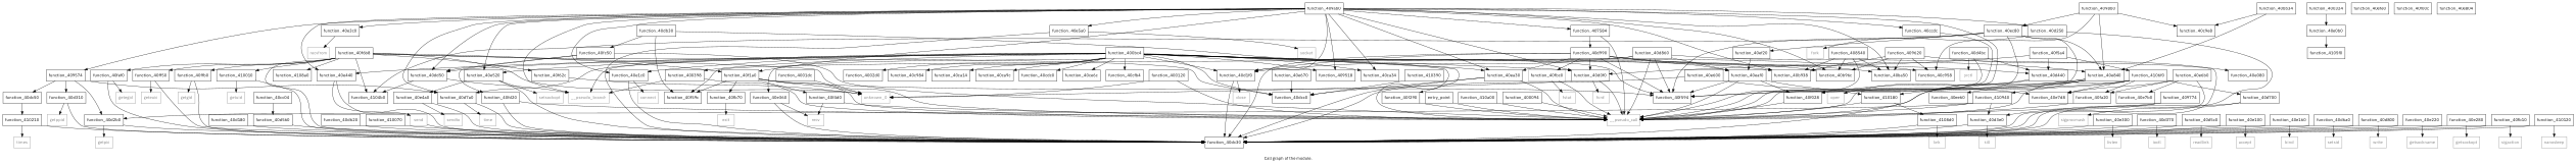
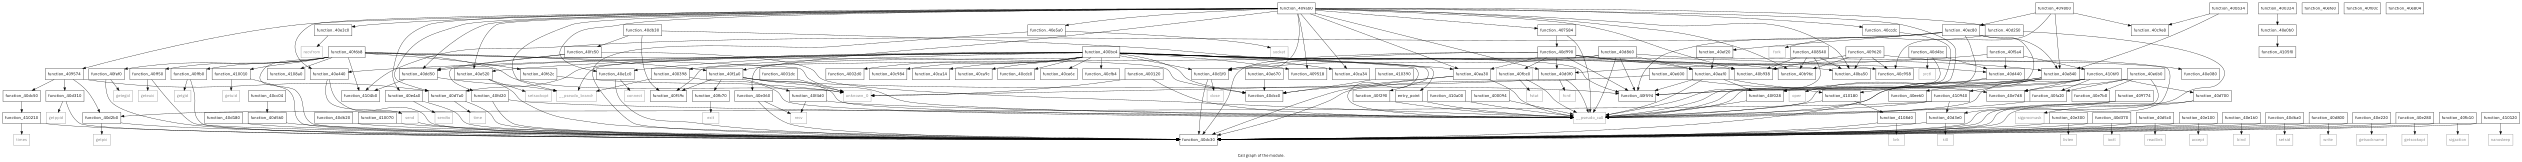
  digraph {
    fontname="IBM Plex Sans"
    label="Call graph of the module."
    node [fontname="IBM Plex Sans" shape=record]
    edge [fontname="IBM Plex Sans"]
    n1 [label="{function_40d0f0}"]
    n2 [color=gray50 fontcolor=gray50 label="{unknown_0}"]
    n3 [color=gray50 fontcolor=gray50 label="{fcntl}"]
    n4 [color=gray50 fontcolor=gray50 label="{__pseudo_call}"]
    n5 [label="{function_40d1f0}"]
    n6 [label="{function_40dc30}"]
    n7 [color=gray50 fontcolor=gray50 label="{close}"]
    n8 [label="{function_40d180}"]
    n9 [label="{function_40d250}"]
    n10 [color=gray50 fontcolor=gray50 label="{fork}"]
    n11 [label="{function_40e080}"]
    n12 [label="{function_40e300}"]
    n13 [color=gray50 fontcolor=gray50 label="{listen}"]
    n14 [label="{function_40d2b0}"]
    n15 [color=gray50 fontcolor=gray50 label="{getpid}"]
    n16 [label="{function_40d310}"]
    n17 [color=gray50 fontcolor=gray50 label="{getppid}"]
    n18 [label="{function_40ee60}"]
    n19 [label="{function_40d370}"]
    n20 [color=gray50 fontcolor=gray50 label="{ioctl}"]
    n21 [label="{function_40d3e0}"]
    n22 [color=gray50 fontcolor=gray50 label="{kill}"]
    n23 [label="{function_40d440}"]
    n24 [color=gray50 fontcolor=gray50 label="{open}"]
    n25 [label="{function_40d4bc}"]
    n26 [color=gray50 fontcolor=gray50 label="{prctl}"]
    n27 [label="{function_40d560}"]
    n28 [label="{function_40ec80}"]
    n29 [label="{function_40ef20}"]
    n30 [label="{function_40e840}"]
    n31 [label="{function_40f028}"]
    n32 [label="{function_40f594}"]
    n33 [label="{function_4104b0}"]
    n34 [label="{function_40eaf0}"]
    n35 [label="{function_410180}"]
    n36 [label="{function_40d5c0}"]
    n37 [color=gray50 fontcolor=gray50 label="{readlink}"]
    n38 [label="{function_40d990}"]
    n39 [label="{function_40ea30}"]
    n40 [color=gray50 label="{function_40fbc0}"]
    n41 [label="{function_40dcc0}"]
    n42 [color=gray50 fontcolor=gray50 label="{fstat}"]
    n43 [label="{function_40e360}"]
    n44 [color=gray50 fontcolor=gray50 label="{recv}"]
    n45 [label="{function_40e0b0}"]
    n46 [label="{function_4105f0}"]
    n47 [label="{function_40e5a0}"]
    n48 [color=gray50 fontcolor=gray50 label="{socket}"]
    n49 [label="{function_40efe0}"]
    n50 [label="{function_40d620}"]
    n51 [label="{function_40e3c0}"]
    n52 [color=gray50 fontcolor=gray50 label="{recvfrom}"]
    n53 [label="{function_40db30}"]
    n54 [label="{function_40f59c}"]
    n55 [label="{function_40fc50}"]
    n56 [label="{function_40dd50}"]
    n57 [label="{function_40fd20}"]
    n58 [label="{function_40e600}"]
    n59 [label="{function_40e7d8}"]
    n60 [label="{function_40e100}"]
    n61 [color=gray50 fontcolor=gray50 label="{accept}"]
    n62 [label="{function_40e670}"]
    n63 [label="{function_40e6b0}"]
    n64 [label="{function_40e7b0}"]
    n65 [label="{function_40fa20}"]
    n66 [label="{function_40e160}"]
    n67 [color=gray50 fontcolor=gray50 label="{bind}"]
    n68 [label="{function_40d6a0}"]
    n69 [color=gray50 fontcolor=gray50 label="{setsid}"]
    n70 [label="{function_40e440}"]
    n71 [color=gray50 fontcolor=gray50 label="{send}"]
    n72 [label="{function_40dc50}"]
    n73 [label="{function_410210}"]
    n74 [color=gray50 fontcolor=gray50 label="{times}"]
    n75 [label="{function_40e1c0}"]
    n76 [color=gray50 fontcolor=gray50 label="{connect}"]
    n77 [label="{function_40d700}"]
    n78 [color=gray50 fontcolor=gray50 label="{sigprocmask}"]
    n79 [label="{function_40e4a0}"]
    n80 [color=gray50 fontcolor=gray50 label="{sendto}"]
    n81 [label="{function_40d7a0}"]
    n82 [color=gray50 fontcolor=gray50 label="{time}"]
    n83 [label="{function_40d800}"]
    n84 [color=gray50 fontcolor=gray50 label="{write}"]
    n85 [label="{function_40d860}"]
    n86 [color=gray50 fontcolor=gray50 label="{__pseudo_branch}"]
    n87 [label="{function_40e520}"]
    n88 [color=gray50 fontcolor=gray50 label="{setsockopt}"]
    n89 [label="{function_40f00c}"]
    n90 [label="{function_40e804}"]
    n91 [label="{function_40e220}"]
    n92 [color=gray50 fontcolor=gray50 label="{getsockname}"]
    n93 [label="{function_4108d0}"]
    n94 [label="{function_40e280}"]
    n95 [color=gray50 fontcolor=gray50 label="{getsockopt}"]
    n96 [label="{function_40f290}"]
    n97 [label="{function_40f4d0}"]
    n98 [label="{function_40fb10}"]
    n99 [color=gray50 fontcolor=gray50 label="{sigaction}"]
    n100 [label="{function_40fb70}"]
    n101 [color=gray50 fontcolor=gray50 label="{exit}"]
    n102 [label="{function_40f5a4}"]
    n103 [label="{function_4106f0}"]
    n104 [label="{function_410940}"]
    n105 [label="{function_40f62c}"]
    n106 [label="{function_40f6b8}"]
    n107 [label="{function_40f1a0}"]
    n108 [label="{function_40fef0}"]
    n109 [label="{function_40ff50}"]
    n110 [label="{function_40ffb0}"]
    n111 [label="{function_410010}"]
    n112 [label="{function_4108a0}"]
    n113 [color=gray50 fontcolor=gray50 label="{getegid}"]
    n114 [color=gray50 fontcolor=gray50 label="{geteuid}"]
    n115 [color=gray50 fontcolor=gray50 label="{getgid}"]
    n116 [color=gray50 fontcolor=gray50 label="{getuid}"]
    n117 [color=gray50 fontcolor=gray50 label="{nanosleep}"]
    n118 [color=gray50 fontcolor=gray50 label="{brk}"]
    n119 [label="{function_410070}"]
    n120 [label="{function_410120}"]
    n121 [label="{function_410390}"]
    n122 [label="{function_410a00}"]
    n123 [label="{function_400094}"]
    n124 [label="{function_400120}"]
    n125 [label="{function_4001dc}"]
    n126 [label="{entry_point}"]
    n127 [label="{function_4002d0}"]
    n128 [label="{function_400324}"]
    n129 [label="{function_400398}"]
    n130 [label="{function_409ab0}"]
    n131 [label="{function_407584}"]
    n132 [label="{function_409518}"]
    n133 [label="{function_409574}"]
    n134 [label="{function_40b938}"]
    n135 [label="{function_40b96c}"]
    n136 [label="{function_40ba50}"]
    n137 [label="{function_40ca34}"]
    n138 [label="{function_40ccdc}"]
    n139 [label="{function_400bc4}"]
    n140 [label="{function_40c958}"]
    n141 [label="{function_40c984}"]
    n142 [label="{function_40ca14}"]
    n143 [label="{function_40ca9c}"]
    n144 [label="{function_40cdc0}"]
    n145 [label="{function_40ce6c}"]
    n146 [label="{function_40cfb4}"]
    n147 [label="{function_408540}"]
    n148 [label="{function_409620}"]
    n149 [label="{function_409774}"]
    n150 [label="{function_4098b0}"]
    n151 [label="{function_40c9e8}"]
    n152 [label="{function_40bb34}"]
    n153 [label="{function_40cc04}"]
    n1 -> n2
    n1 -> n3
    n1 -> n4
    n5 -> n6
    n5 -> n7
    n8 -> n6
    n9 -> n6
    n9 -> n10
    n12 -> n6
    n12 -> n13
    n14 -> n6
    n14 -> n15
    n16 -> n6
    n16 -> n17
    n19 -> n6
    n19 -> n20
    n21 -> n6
    n21 -> n22
    n23 -> n6
    n23 -> n24
    n25 -> n4
    n25 -> n23
    n25 -> n26
    n27 -> n6
    n28 -> n4
    n28 -> n29
    n28 -> n30
    n28 -> n31
    n28 -> n32
    n28 -> n33
    n29 -> n34
    n30 -> n4
    n30 -> n18
    n30 -> n31
    n30 -> n32
    n30 -> n35
    n31 -> n4
    n34 -> n4
    n34 -> n31
    n34 -> n32
    n34 -> n35
    n35 -> n4
    n35 -> n93
    n36 -> n6
    n36 -> n37
    n38 -> n1
    n38 -> n5
    n38 -> n6
    n38 -> n23
    n38 -> n30
    n38 -> n32
    n38 -> n34
    n38 -> n39
    n38 -> n40
    n39 -> n4
    n39 -> n6
    n39 -> n41
    n40 -> n4
    n40 -> n42
    n43 -> n6
    n43 -> n44
    n45 -> n46
    n47 -> n6
    n47 -> n48
    n50 -> n6
    n51 -> n52
    n53 -> n32
    n53 -> n54
    n53 -> n55
    n55 -> n4
    n55 -> n56
    n55 -> n57
    n56 -> n33
    n56 -> n86
    n57 -> n4
    n57 -> n6
    n58 -> n6
    n58 -> n59
    n60 -> n6
    n60 -> n61
    n62 -> n41
    n63 -> n6
    n63 -> n59
    n63 -> n64
    n63 -> n65
    n65 -> n4
    n66 -> n6
    n66 -> n67
    n68 -> n6
    n68 -> n69
    n70 -> n6
    n70 -> n71
    n71 -> n6
    n72 -> n73
    n73 -> n6
    n73 -> n74
    n75 -> n6
    n75 -> n76
    n77 -> n6
    n77 -> n78
    n79 -> n6
    n79 -> n80
    n81 -> n6
    n81 -> n82
    n83 -> n6
    n83 -> n84
    n85 -> n4
    n85 -> n5
    n85 -> n6
    n85 -> n32
    n85 -> n34
    n85 -> n54
    n87 -> n6
    n87 -> n88
    n91 -> n6
    n91 -> n92
    n93 -> n6
    n93 -> n118
    n94 -> n6
    n94 -> n95
    n96 -> n4
    n97 -> n4
    n97 -> n44
    n98 -> n6
    n98 -> n99
    n100 -> n101
    n102 -> n1
    n102 -> n23
    n102 -> n103
    n103 -> n4
    n103 -> n32
    n103 -> n59
    n103 -> n65
    n103 -> n77
    n103 -> n104
    n104 -> n4
    n104 -> n14
    n104 -> n21
    n105 -> n2
    n106 -> n2
    n106 -> n4
    n106 -> n6
    n106 -> n33
    n106 -> n41
    n106 -> n105
    n106 -> n107
    n106 -> n108
    n106 -> n109
    n106 -> n110
    n106 -> n111
    n106 -> n112
    n107 -> n2
    n107 -> n4
    n107 -> n32
    n107 -> n54
    n107 -> n97
    n107 -> n100
    n108 -> n6
    n108 -> n113
    n109 -> n6
    n109 -> n114
    n110 -> n6
    n110 -> n115
    n111 -> n6
    n111 -> n116
    n119 -> n6
    n120 -> n6
    n120 -> n117
    n121 -> n41
    n122 -> n4
    n123 -> n4
    n124 -> n2
    n124 -> n4
    n125 -> n2
    n126 -> n4
    n128 -> n45
    n129 -> n4
    n129 -> n86
    n130 -> n1
    n130 -> n4
    n130 -> n5
    n130 -> n9
    n130 -> n39
    n130 -> n47
    n130 -> n51
    n130 -> n56
    n130 -> n70
    n130 -> n75
-   n87 -> n79
+   n130 -> n79
    n130 -> n81
    n130 -> n86
    n130 -> n87
    n130 -> n107
    n130 -> n131
    n130 -> n132
    n130 -> n133
    n130 -> n134
    n130 -> n135
    n130 -> n136
    n130 -> n137
    n130 -> n138
    n131 -> n4
    n131 -> n38
    n133 -> n14
    n133 -> n16
    n133 -> n72
    n133 -> n81
    n138 -> n4
-   n139 -> n1
+   n139 -> n126
    n139 -> n4
    n139 -> n5
    n139 -> n39
    n139 -> n41
    n139 -> n43
    n139 -> n56
    n139 -> n70
    n139 -> n75
    n139 -> n81
    n139 -> n86
    n139 -> n87
    n139 -> n96
    n139 -> n127
    n139 -> n129
    n139 -> n132
    n139 -> n134
    n139 -> n135
    n139 -> n136
    n139 -> n137
    n139 -> n140
    n139 -> n141
    n139 -> n142
    n139 -> n143
    n139 -> n144
    n139 -> n145
    n139 -> n146
    n147 -> n4
    n147 -> n134
    n147 -> n135
    n147 -> n136
    n148 -> n11
    n148 -> n134
    n148 -> n135
    n148 -> n136
    n148 -> n140
    n149 -> n4
    n149 -> n21
    n150 -> n28
    n150 -> n30
    n150 -> n140
    n150 -> n151
    n152 -> n30
    n152 -> n151
    n153 -> n27
  }
